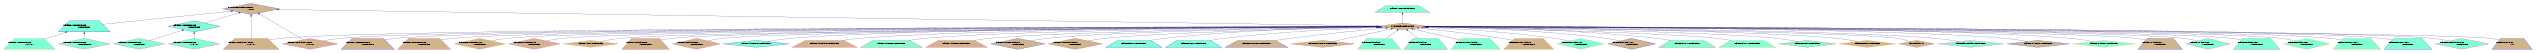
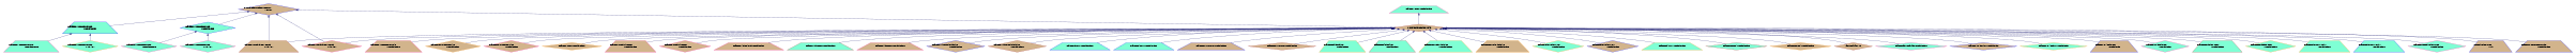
  digraph {
    rankdir=TB
    node [color=blue fillcolor=aquamarine fontname=Helvetica fontsize=10 shape=diamond style=filled]
    edge [color=midnightblue dir=back fontname=Helvetica fontsize=10 labelfontname=Helvetica labelfontsize=10 style=solid]
    n1 [fillcolor=tan fontcolor=black height=0.2 label="PVRTShaderLoadSourceFrom\lMemory" width=0.4]
    n2 [height=0.2 label="OGLES2PVRScopeRemote\l::LoadShaders" width=0.4]
    n3 [height=0.2 label="OGLES3PVRScopeRemote\l::LoadShaders" shape=trapezium width=0.4]
    n4 [color=brown fillcolor=tan height=0.2 label="OGLES2IntroducingPVRTools\l::InitView" shape=trapezium width=0.4]
    n5 [color=deeppink fillcolor=tan height=0.2 label="OGLES3IntroducingPVRTools\l::InitView" width=0.4]
    n6 [color=brown fillcolor=tan height=0.2 label=PVRTShaderLoadFromFile width=0.4]
    n7 [color=deeppink height=0.2 label="OGLES2PVRScopeRemote\l::InitView" width=0.4]
-   n8 [color=deeppink height=0.2 label="OGLES2PVRScopeRemote\l::LoadShader" width=0.4]
-   n9 [color=darkorange height=0.2 label="OGLES3PVRScopeRemote\l::InitView" shape=trapezium width=0.4]
-   n10 [color=deeppink height=0.2 label="OGLES3PVRScopeRemote\l::RenderScene" width=0.4]
+   n8 [color=deeppink height=0.2 label="OGLES2PVRScopeRemote\l::RenderScene" width=0.4]
+   n9 [color=darkorange height=0.2 label="OGLES3PVRScopeRemote\l::InitView" width=0.4]
+   n10 [color=deeppink height=0.2 label="OGLES3PVRScopeRemote\l::RenderScene" shape=trapezium width=0.4]
    n11 [color=darkorange height=0.2 label="OGLES2ChameleonMan\l::LoadShaders" width=0.4]
    n12 [fillcolor=tan height=0.2 label="OGLES3ChameleonMan\l::LoadShaders" width=0.4]
-   n13 [color=brown height=0.2 label="OGLES2FilmTV::LoadShaders" shape=trapezium width=0.4]
    n14 [color=darkorange height=0.2 label="OGLES3FilmTV::LoadShaders" shape=trapezium width=0.4]
    n15 [color=brown height=0.2 label="OGLES2Fractal::LoadShaders" width=0.4]
    n16 [color=darkorange fillcolor=tan height=0.2 label="OGLES3Fractal::LoadShaders" width=0.4]
    n17 [color=brown fillcolor=tan height=0.2 label="GameOfLife::Init" width=0.4]
    n18 [color=deeppink height=0.2 label="OGLES3GameOfLife::LoadShaders" width=0.4]
    n19 [fillcolor=tan height=0.2 label="OGLES2Navigation::LoadShader" width=0.4]
    n20 [color=darkorange height=0.2 label="OGLES3Navigation::LoadShader" width=0.4]
    n21 [fillcolor=tan height=0.2 label="OGLES2Navigation3D\l::LoadShader" shape=trapezium width=0.4]
    n22 [color=deeppink height=0.2 label="OGLES3Navigation3D\l::LoadShader" width=0.4]
    n23 [color=brown height=0.2 label="OGLES2ParticleSystem\l::LoadShaders" shape=trapezium width=0.4]
    n24 [color=darkorange height=0.2 label="OGLES8ParticleSystem\l::LoadShaders" width=0.4]
    n25 [color=darkorange height=0.2 label="OGLES2PhantomMask::\lLoadShaders" shape=trapezium width=0.4]
    n26 [height=0.2 label="OGLES3PhantomMask::\lLoadShaders" shape=trapezium width=0.4]
    n27 [color=deeppink height=0.2 label="OGLES2ProceduralTextures\l::LoadShaders" width=0.4]
    n28 [fillcolor=tan height=0.2 label="ProceduralTextures\l::Init" shape=trapezium width=0.4]
    n29 [fillcolor=tan height=0.2 label="OGLES2PVRScopeExample\l::LoadShaders" shape=trapezium width=0.4]
    n30 [color=deeppink fillcolor=tan height=0.2 label="OGLES3PVRScopeExample\l::LoadShaders" shape=trapezium width=0.4]
    n31 [color=darkorange fillcolor=tan height=0.2 label="OGLES2TextureStreaming\l::LoadShaders" width=0.4]
    n32 [color=deeppink fillcolor=tan height=0.2 label="OGLES3TextureStreaming\l::LoadShaders" width=0.4]
    n33 [color=darkorange fillcolor=tan height=0.2 label="OGLES2Water::LoadShaders" width=0.4]
    n34 [color=deeppink fillcolor=tan height=0.2 label="OGLES2IntroducingPOD\l::LoadShaders" shape=trapezium width=0.4]
    n35 [color=deeppink fillcolor=tan height=0.2 label="OGLES3IntroducingPOD\l::LoadShaders" width=0.4]
-   n36 [height=0.2 label="OGLES2AlphaBlend::LoadShaders" width=0.4]
    n37 [color=deeppink fillcolor=tan height=0.2 label="OGLES3AlphaBlend::LoadShaders" shape=trapezium width=0.4]
    n38 [color=brown height=0.2 label="OGLES2AlphaTest::LoadShaders" shape=trapezium width=0.4]
    n39 [color=deeppink fillcolor=tan height=0.2 label="OGLES3AlphaTest::LoadShaders" shape=trapezium width=0.4]
    n40 [fillcolor=tan height=0.2 label="OGLES2AnisotropicLighting\l::LoadShaders" width=0.4]
    n41 [color=brown fillcolor=tan height=0.2 label="OGLES3AnisotropicLighting\l::LoadShaders" width=0.4]
    n42 [height=0.2 label="OGLES2Bloom::LoadShaders" shape=trapezium width=0.4]
    n43 [height=0.2 label="OGLES3Bloom::LoadShaders" shape=trapezium width=0.4]
    n44 [fillcolor=tan height=0.2 label="OGLES2Bumpmap::LoadShaders" shape=trapezium width=0.4]
    n45 [color=brown fillcolor=tan height=0.2 label="OGLES3Bumpmap::LoadShaders" width=0.4]
    n46 [color=darkorange height=0.2 label="OGLES2CellShading::\lLoadShaders" shape=trapezium width=0.4]
    n47 [color=brown height=0.2 label="OGLES3CellShading::\lLoadShaders" shape=trapezium width=0.4]
    n48 [color=darkorange height=0.2 label="OGLES2ComplexLighting\l::LoadShaders" shape=trapezium width=0.4]
    n49 [color=darkorange fillcolor=tan height=0.2 label="OGLES3ComplexLighting\l::LoadShaders" shape=trapezium width=0.4]
    n50 [color=deeppink height=0.2 label="OGLES3Water::LoadShaders" shape=trapezium width=0.4]
    n1 -> n2
    n1 -> n3
    n1 -> n4
    n1 -> n5
    n1 -> n6
    n2 -> n7
    n2 -> n8
    n3 -> n9
    n3 -> n10
    n6 -> n4
    n6 -> n5
    n6 -> n11
    n6 -> n12
-   n6 -> n13
    n6 -> n14
    n6 -> n15
    n6 -> n16
    n6 -> n17
    n6 -> n18
    n6 -> n19
    n6 -> n20
    n6 -> n21
    n6 -> n22
    n6 -> n23
    n6 -> n24
    n6 -> n25
    n6 -> n26
    n6 -> n27
    n6 -> n28
    n6 -> n29
    n6 -> n30
    n6 -> n31
    n6 -> n32
    n6 -> n33
    n6 -> n34
    n6 -> n35
-   n6 -> n36
    n6 -> n37
    n6 -> n38
    n6 -> n39
    n6 -> n40
    n6 -> n41
    n6 -> n42
    n6 -> n43
    n6 -> n44
    n6 -> n45
    n6 -> n46
    n6 -> n47
    n6 -> n48
    n6 -> n49
    n50 -> n6
  }
